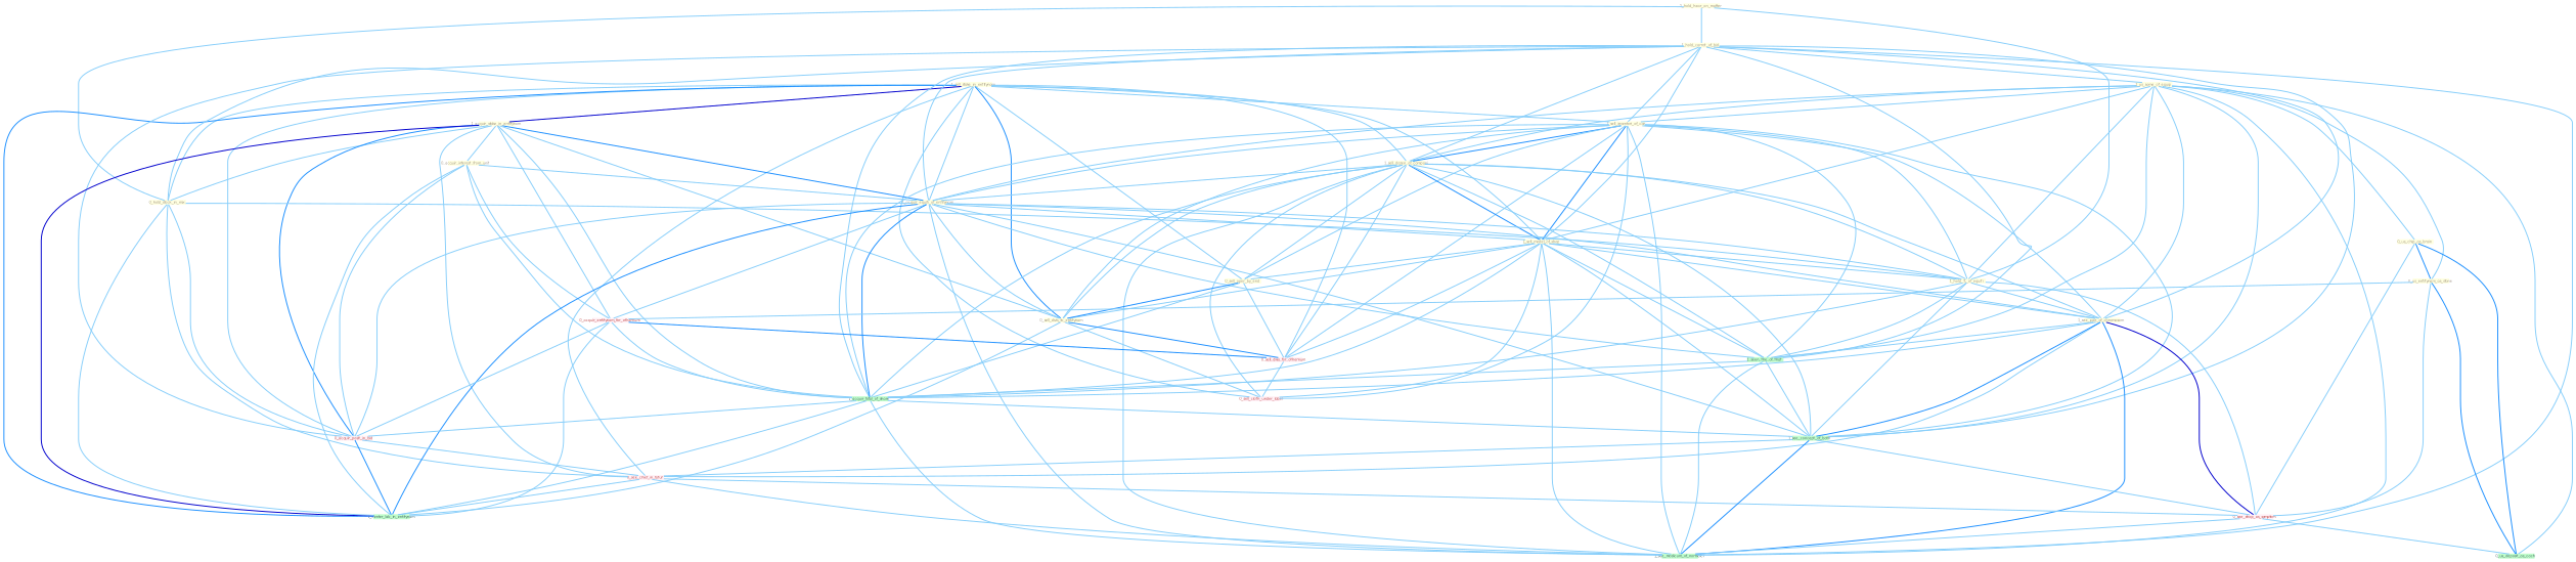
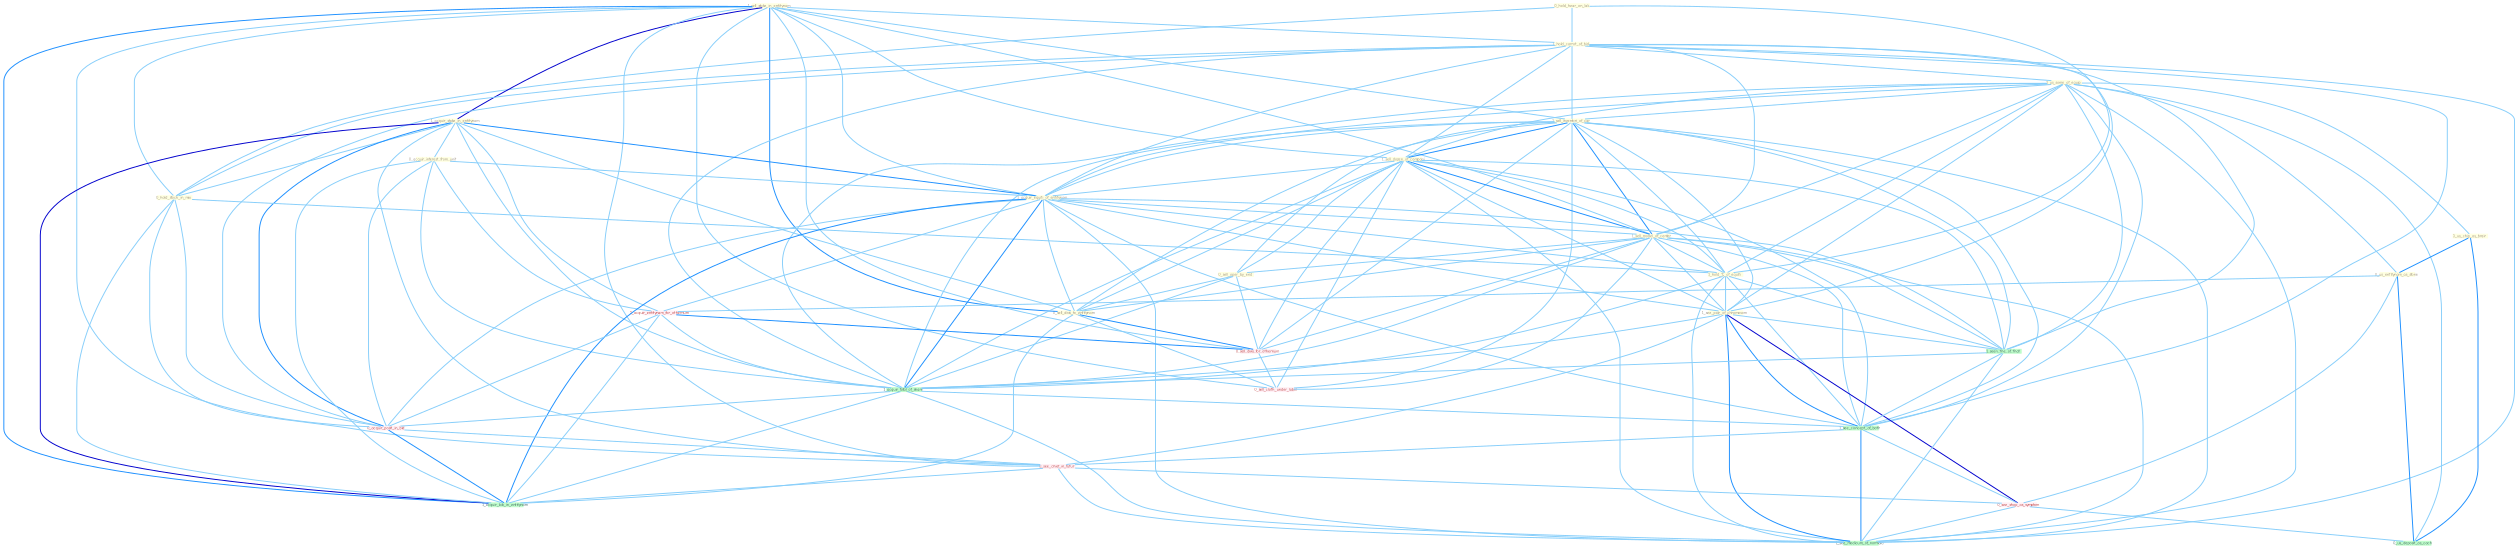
  graph {
    fontname="Comic Neue"
    node [color="#ffffe0" fixedsize=true fontcolor="#8b7d6b" fontname="Comic Neue" fontsize=4 shape=polygon style=filled]
    edge [color="#87cefa" fontname="Comic Neue" w=1]
-   "0_hold_hear_on_matter " [height=.06 width=.5]
+   "0_hold_hear_on_matter " [height=.06 width=.5 label="0_hold_hear_on_lab"]
    "1_sell_stake_in_entitynam " [height=.06 width=.5]
    "1_hold_carrot_of_bid " [height=.06 width=.5]
    "1_acquir_stake_in_entitynam " [height=.06 width=.5]
    "0_hold_stock_in_mix " [height=.06 width=.5]
    "0_acquir_interest_from_unit " [height=.06 width=.5]
    "1_us_some_of_equip " [height=.06 width=.5]
    "1_sell_inventori_of_car " [height=.06 width=.5]
    "1_sell_dozen_of_compani " [height=.06 width=.5]
    "1_acquir_equiti_of_entitynam " [height=.06 width=.5]
-   "1_sell_model_of_center " [height=.06 width=.5 label="1_sell_model_of_shop"]
+   "1_sell_model_of_center " [height=.06 width=.5]
    "0_us_chip_as_brain " [height=.06 width=.5]
    "0_sell_oper_by_end " [height=.06 width=.5]
    "1_hold_%_of_equiti " [height=.06 width=.5]
    "0_sell_divis_to_entitynam " [height=.06 width=.5]
    "1_see_pair_of_chromosom " [height=.06 width=.5]
    "0_us_entitynam_as_stone " [height=.06 width=.5]
    "0_acquir_entitynam_for_othernum " [color="#fff0f5" fontcolor="#b22222" height=.06 width=.5]
    "0_sell_divis_for_othernum " [color="#fff0f5" fontcolor="#b22222" height=.06 width=.5]
    "0_sell_cloth_under_label " [color="#fff0f5" fontcolor="#b22222" height=.06 width=.5]
    "0_acquir_posit_in_bid " [color="#fff0f5" fontcolor="#b22222" height=.06 width=.5]
    "0_see_chief_in_futur " [color="#fff0f5" fontcolor="#b22222" height=.06 width=.5]
    "0_see_shop_as_symptom " [color="#fff0f5" fontcolor="#b22222" height=.06 width=.5]
-   "1_acquir_lab_in_entitynam " [color="#BDFCC9" fontcolor="#2f4f4f" height=.06 width=.5 label="1_center_lab_in_entitynam"]
+   "1_acquir_lab_in_entitynam " [color="#BDFCC9" fontcolor="#2f4f4f" height=.06 width=.5]
    "1_seen_the_of_that " [color="#BDFCC9" fontcolor="#2f4f4f" height=.06 width=.5]
    "1_acquir_total_of_share " [color="#BDFCC9" fontcolor="#2f4f4f" height=.06 width=.5]
    "1_see_concept_of_both " [color="#BDFCC9" fontcolor="#2f4f4f" height=.06 width=.5]
    "1_see_modicum_of_normalci " [color="#BDFCC9" fontcolor="#2f4f4f" height=.06 width=.5]
    "0_us_deposit_as_cach " [color="#BDFCC9" fontcolor="#2f4f4f" height=.06 width=.5]
    subgraph sub_1 {
      "0_hold_hear_on_matter "
      "1_sell_stake_in_entitynam "
      "1_hold_carrot_of_bid "
      "1_acquir_stake_in_entitynam "
      "0_hold_stock_in_mix "
      "0_acquir_interest_from_unit "
      "1_us_some_of_equip "
      "1_sell_inventori_of_car "
      "1_sell_dozen_of_compani "
      "1_acquir_equiti_of_entitynam "
      "1_sell_model_of_center "
      "0_us_chip_as_brain "
      "0_sell_oper_by_end "
      "1_hold_%_of_equiti "
      "0_sell_divis_to_entitynam "
      "1_see_pair_of_chromosom "
      "0_us_entitynam_as_stone "
    }
    subgraph sub_2 {
      "0_acquir_entitynam_for_othernum "
      "0_sell_divis_for_othernum "
      "0_sell_cloth_under_label "
      "0_acquir_posit_in_bid "
      "0_see_chief_in_futur "
      "0_see_shop_as_symptom "
    }
    "0_hold_hear_on_matter " -- "1_hold_carrot_of_bid "
    "0_hold_hear_on_matter " -- "0_hold_stock_in_mix "
    "0_hold_hear_on_matter " -- "1_hold_%_of_equiti "
    "1_sell_stake_in_entitynam " -- "1_acquir_stake_in_entitynam " [color="#0000cd" w=3]
    "1_sell_stake_in_entitynam " -- "0_hold_stock_in_mix "
    "1_sell_stake_in_entitynam " -- "1_sell_inventori_of_car "
    "1_sell_stake_in_entitynam " -- "1_sell_dozen_of_compani "
    "1_sell_stake_in_entitynam " -- "1_acquir_equiti_of_entitynam "
    "1_sell_stake_in_entitynam " -- "1_sell_model_of_center "
-   "1_sell_stake_in_entitynam " -- "0_sell_oper_by_end "
+   "1_sell_stake_in_entitynam " -- "1_hold_carrot_of_bid "
    "1_sell_stake_in_entitynam " -- "0_sell_divis_to_entitynam " [color="#1e90ff" w=2]
    "1_sell_stake_in_entitynam " -- "0_sell_divis_for_othernum "
    "1_sell_stake_in_entitynam " -- "0_sell_cloth_under_label "
    "1_sell_stake_in_entitynam " -- "0_acquir_posit_in_bid "
    "1_sell_stake_in_entitynam " -- "0_see_chief_in_futur "
    "1_sell_stake_in_entitynam " -- "1_acquir_lab_in_entitynam " [color="#1e90ff" w=2]
    "1_hold_carrot_of_bid " -- "0_hold_stock_in_mix "
    "1_hold_carrot_of_bid " -- "1_us_some_of_equip "
    "1_hold_carrot_of_bid " -- "1_sell_inventori_of_car "
    "1_hold_carrot_of_bid " -- "1_sell_dozen_of_compani "
    "1_hold_carrot_of_bid " -- "1_acquir_equiti_of_entitynam "
    "1_hold_carrot_of_bid " -- "1_sell_model_of_center "
    "1_hold_carrot_of_bid " -- "1_see_pair_of_chromosom "
    "1_hold_carrot_of_bid " -- "0_acquir_posit_in_bid "
    "1_hold_carrot_of_bid " -- "1_seen_the_of_that "
    "1_hold_carrot_of_bid " -- "1_acquir_total_of_share "
    "1_hold_carrot_of_bid " -- "1_see_concept_of_both "
    "1_hold_carrot_of_bid " -- "1_see_modicum_of_normalci "
    "1_acquir_stake_in_entitynam " -- "0_hold_stock_in_mix "
    "1_acquir_stake_in_entitynam " -- "0_acquir_interest_from_unit "
    "1_acquir_stake_in_entitynam " -- "1_acquir_equiti_of_entitynam " [color="#1e90ff" w=2]
    "1_acquir_stake_in_entitynam " -- "0_sell_divis_to_entitynam "
    "1_acquir_stake_in_entitynam " -- "0_acquir_entitynam_for_othernum "
    "1_acquir_stake_in_entitynam " -- "0_acquir_posit_in_bid " [color="#1e90ff" w=2]
    "1_acquir_stake_in_entitynam " -- "0_see_chief_in_futur "
    "1_acquir_stake_in_entitynam " -- "1_acquir_lab_in_entitynam " [color="#0000cd" w=3]
    "1_acquir_stake_in_entitynam " -- "1_acquir_total_of_share "
    "0_hold_stock_in_mix " -- "1_hold_%_of_equiti "
    "0_hold_stock_in_mix " -- "0_acquir_posit_in_bid "
    "0_hold_stock_in_mix " -- "0_see_chief_in_futur "
    "0_hold_stock_in_mix " -- "1_acquir_lab_in_entitynam "
    "0_acquir_interest_from_unit " -- "1_acquir_equiti_of_entitynam "
    "0_acquir_interest_from_unit " -- "0_acquir_entitynam_for_othernum "
    "0_acquir_interest_from_unit " -- "0_acquir_posit_in_bid "
    "0_acquir_interest_from_unit " -- "1_acquir_lab_in_entitynam "
    "0_acquir_interest_from_unit " -- "1_acquir_total_of_share "
    "1_us_some_of_equip " -- "1_sell_inventori_of_car "
    "1_us_some_of_equip " -- "1_sell_dozen_of_compani "
    "1_us_some_of_equip " -- "1_acquir_equiti_of_entitynam "
    "1_us_some_of_equip " -- "1_sell_model_of_center "
    "1_us_some_of_equip " -- "0_us_chip_as_brain "
    "1_us_some_of_equip " -- "1_hold_%_of_equiti "
    "1_us_some_of_equip " -- "1_see_pair_of_chromosom "
    "1_us_some_of_equip " -- "0_us_entitynam_as_stone "
    "1_us_some_of_equip " -- "1_seen_the_of_that "
+   "1_us_some_of_equip " -- "1_acquir_total_of_share "
    "1_us_some_of_equip " -- "1_see_concept_of_both "
    "1_us_some_of_equip " -- "1_see_modicum_of_normalci "
    "1_us_some_of_equip " -- "0_us_deposit_as_cach "
    "1_sell_inventori_of_car " -- "1_sell_dozen_of_compani " [color="#1e90ff" w=2]
    "1_sell_inventori_of_car " -- "1_acquir_equiti_of_entitynam "
    "1_sell_inventori_of_car " -- "1_sell_model_of_center " [color="#1e90ff" w=2]
    "1_sell_inventori_of_car " -- "0_sell_oper_by_end "
    "1_sell_inventori_of_car " -- "1_hold_%_of_equiti "
    "1_sell_inventori_of_car " -- "0_sell_divis_to_entitynam "
    "1_sell_inventori_of_car " -- "1_see_pair_of_chromosom "
    "1_sell_inventori_of_car " -- "0_sell_divis_for_othernum "
    "1_sell_inventori_of_car " -- "0_sell_cloth_under_label "
    "1_sell_inventori_of_car " -- "1_seen_the_of_that "
    "1_sell_inventori_of_car " -- "1_acquir_total_of_share "
    "1_sell_inventori_of_car " -- "1_see_concept_of_both "
    "1_sell_inventori_of_car " -- "1_see_modicum_of_normalci "
    "1_sell_dozen_of_compani " -- "1_acquir_equiti_of_entitynam "
    "1_sell_dozen_of_compani " -- "1_sell_model_of_center " [color="#1e90ff" w=2]
    "1_sell_dozen_of_compani " -- "0_sell_oper_by_end "
    "1_sell_dozen_of_compani " -- "1_hold_%_of_equiti "
    "1_sell_dozen_of_compani " -- "0_sell_divis_to_entitynam "
    "1_sell_dozen_of_compani " -- "1_see_pair_of_chromosom "
    "1_sell_dozen_of_compani " -- "0_sell_divis_for_othernum "
    "1_sell_dozen_of_compani " -- "0_sell_cloth_under_label "
    "1_sell_dozen_of_compani " -- "1_seen_the_of_that "
    "1_sell_dozen_of_compani " -- "1_acquir_total_of_share "
    "1_sell_dozen_of_compani " -- "1_see_concept_of_both "
    "1_sell_dozen_of_compani " -- "1_see_modicum_of_normalci "
    "1_acquir_equiti_of_entitynam " -- "1_sell_model_of_center "
    "1_acquir_equiti_of_entitynam " -- "1_hold_%_of_equiti "
    "1_acquir_equiti_of_entitynam " -- "0_sell_divis_to_entitynam "
    "1_acquir_equiti_of_entitynam " -- "1_see_pair_of_chromosom "
    "1_acquir_equiti_of_entitynam " -- "0_acquir_entitynam_for_othernum "
    "1_acquir_equiti_of_entitynam " -- "0_acquir_posit_in_bid "
    "1_acquir_equiti_of_entitynam " -- "1_acquir_lab_in_entitynam " [color="#1e90ff" w=2]
    "1_acquir_equiti_of_entitynam " -- "1_seen_the_of_that "
    "1_acquir_equiti_of_entitynam " -- "1_acquir_total_of_share " [color="#1e90ff" w=2]
    "1_acquir_equiti_of_entitynam " -- "1_see_concept_of_both "
    "1_acquir_equiti_of_entitynam " -- "1_see_modicum_of_normalci "
    "1_sell_model_of_center " -- "0_sell_oper_by_end "
    "1_sell_model_of_center " -- "1_hold_%_of_equiti "
    "1_sell_model_of_center " -- "0_sell_divis_to_entitynam "
    "1_sell_model_of_center " -- "1_see_pair_of_chromosom "
    "1_sell_model_of_center " -- "0_sell_divis_for_othernum "
    "1_sell_model_of_center " -- "0_sell_cloth_under_label "
    "1_sell_model_of_center " -- "1_seen_the_of_that "
    "1_sell_model_of_center " -- "1_acquir_total_of_share "
    "1_sell_model_of_center " -- "1_see_concept_of_both "
    "1_sell_model_of_center " -- "1_see_modicum_of_normalci "
    "0_us_chip_as_brain " -- "0_us_entitynam_as_stone " [color="#1e90ff" w=2]
-   "0_us_chip_as_brain " -- "0_see_shop_as_symptom "
    "0_us_chip_as_brain " -- "0_us_deposit_as_cach " [color="#1e90ff" w=2]
-   "0_sell_oper_by_end " -- "0_sell_divis_to_entitynam " [color="#1e90ff"]
+   "0_sell_oper_by_end " -- "0_sell_divis_to_entitynam "
    "0_sell_oper_by_end " -- "0_sell_divis_for_othernum "
    "0_sell_oper_by_end " -- "1_acquir_total_of_share "
    "1_hold_%_of_equiti " -- "1_see_pair_of_chromosom "
    "1_hold_%_of_equiti " -- "1_seen_the_of_that "
    "1_hold_%_of_equiti " -- "1_acquir_total_of_share "
    "1_hold_%_of_equiti " -- "1_see_concept_of_both "
-   "1_hold_%_of_equiti " -- "0_see_shop_as_symptom "
+   "1_hold_%_of_equiti " -- "1_see_modicum_of_normalci "
    "0_sell_divis_to_entitynam " -- "0_sell_divis_for_othernum " [color="#1e90ff" w=2]
    "0_sell_divis_to_entitynam " -- "0_sell_cloth_under_label "
    "0_sell_divis_to_entitynam " -- "1_acquir_lab_in_entitynam "
    "1_see_pair_of_chromosom " -- "0_see_chief_in_futur "
    "1_see_pair_of_chromosom " -- "0_see_shop_as_symptom " [color="#0000cd"]
    "1_see_pair_of_chromosom " -- "1_seen_the_of_that "
    "1_see_pair_of_chromosom " -- "1_acquir_total_of_share "
    "1_see_pair_of_chromosom " -- "1_see_concept_of_both " [color="#1e90ff" w=2]
    "1_see_pair_of_chromosom " -- "1_see_modicum_of_normalci " [color="#1e90ff" w=2]
    "0_us_entitynam_as_stone " -- "0_acquir_entitynam_for_othernum "
    "0_us_entitynam_as_stone " -- "0_see_shop_as_symptom "
    "0_us_entitynam_as_stone " -- "0_us_deposit_as_cach " [color="#1e90ff" w=2]
    "0_acquir_entitynam_for_othernum " -- "0_sell_divis_for_othernum " [color="#1e90ff" w=2]
    "0_acquir_entitynam_for_othernum " -- "0_acquir_posit_in_bid "
    "0_acquir_entitynam_for_othernum " -- "1_acquir_lab_in_entitynam "
    "0_acquir_entitynam_for_othernum " -- "1_acquir_total_of_share "
    "0_sell_divis_for_othernum " -- "0_sell_cloth_under_label "
    "0_acquir_posit_in_bid " -- "0_see_chief_in_futur "
    "0_acquir_posit_in_bid " -- "1_acquir_lab_in_entitynam " [color="#1e90ff" w=2]
    "0_see_chief_in_futur " -- "0_see_shop_as_symptom "
    "0_see_chief_in_futur " -- "1_acquir_lab_in_entitynam "
    "0_see_chief_in_futur " -- "1_see_modicum_of_normalci "
    "0_see_shop_as_symptom " -- "1_see_modicum_of_normalci "
    "0_see_shop_as_symptom " -- "0_us_deposit_as_cach "
    "1_seen_the_of_that " -- "1_acquir_total_of_share "
    "1_seen_the_of_that " -- "1_see_concept_of_both "
    "1_seen_the_of_that " -- "1_see_modicum_of_normalci "
    "1_acquir_total_of_share " -- "0_acquir_posit_in_bid "
    "1_acquir_total_of_share " -- "1_acquir_lab_in_entitynam "
    "1_acquir_total_of_share " -- "1_see_concept_of_both "
    "1_acquir_total_of_share " -- "1_see_modicum_of_normalci "
    "1_see_concept_of_both " -- "0_see_chief_in_futur "
    "1_see_concept_of_both " -- "0_see_shop_as_symptom "
    "1_see_concept_of_both " -- "1_see_modicum_of_normalci " [color="#1e90ff" w=2]
  }
